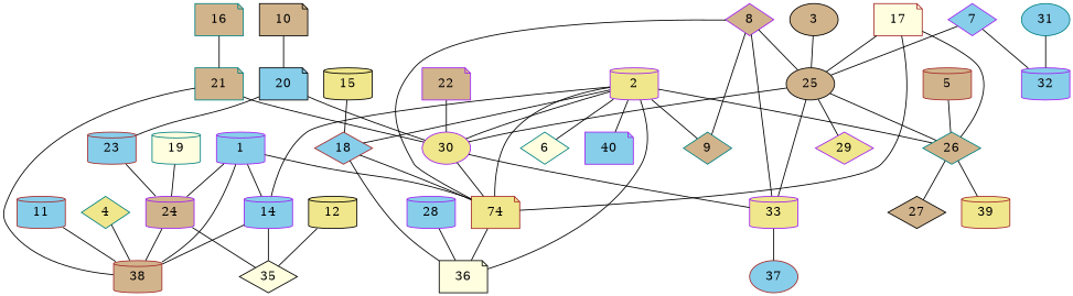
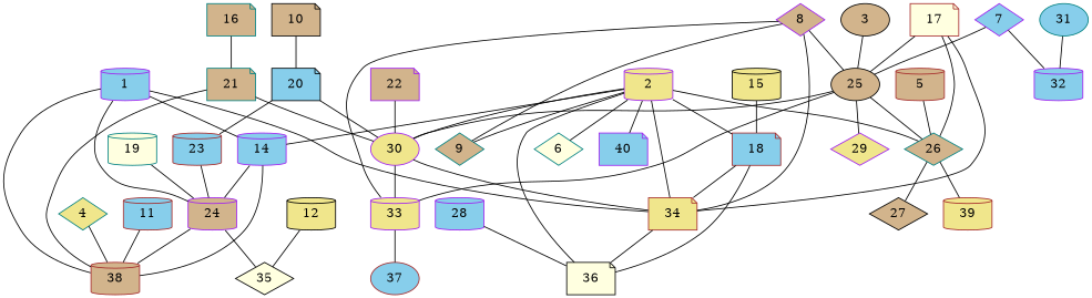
  graph {
    node [color=purple fillcolor=tan shape=cylinder style=filled]
    edge [weight=1.0]
    1 [fillcolor=skyblue]
    14 [fillcolor=skyblue]
    24
-   34 [color=brown fillcolor=khaki shape=note label=74]
+   34 [color=brown fillcolor=khaki shape=note]
    38 [color=brown]
    35 [color=black fillcolor=lightyellow shape=diamond]
    36 [color=black fillcolor=lightyellow shape=note]
    2 [fillcolor=khaki]
    6 [color=teal fillcolor=lightyellow shape=diamond]
    9 [color=teal shape=diamond]
-   18 [color=brown fillcolor=skyblue shape=diamond]
+   18 [color=brown fillcolor=skyblue shape=note]
    26 [color=teal shape=diamond]
    30 [fillcolor=khaki shape=ellipse]
    40 [fillcolor=skyblue shape=note]
    27 [color=black shape=diamond]
    39 [color=brown fillcolor=khaki]
    33 [fillcolor=khaki]
    3 [color=black shape=ellipse]
    25 [color=black shape=ellipse]
    29 [fillcolor=khaki shape=diamond]
    4 [color=teal fillcolor=khaki shape=diamond]
    5 [color=brown]
    7 [fillcolor=skyblue shape=diamond]
    32 [fillcolor=skyblue]
    8 [shape=diamond]
    37 [color=brown fillcolor=skyblue shape=ellipse]
    10 [color=black shape=note]
    20 [color=black fillcolor=skyblue shape=note]
    23 [color=brown fillcolor=skyblue]
    11 [color=brown fillcolor=skyblue]
    12 [color=black fillcolor=khaki]
    15 [color=black fillcolor=khaki]
    16 [color=teal shape=note]
    21 [color=teal shape=note]
    17 [color=brown fillcolor=lightyellow shape=note]
    19 [color=teal fillcolor=lightyellow]
    22 [shape=note]
    28 [fillcolor=skyblue]
    31 [color=teal fillcolor=skyblue shape=ellipse]
    1 -- 14
    1 -- 24
    1 -- 34
    1 -- 38
-   14 -- 35
+   14 -- 24
    14 -- 38
    24 -- 38
    24 -- 35
    34 -- 36
    2 -- 14
    2 -- 34
    2 -- 36
    2 -- 6
    2 -- 9
    2 -- 18
    2 -- 26 [weight=4.0]
    2 -- 30
    2 -- 40
    18 -- 34
    18 -- 36
    26 -- 27
    26 -- 39
    30 -- 34
    30 -- 33
    33 -- 37
    3 -- 25
    25 -- 26
    25 -- 30
    25 -- 33 [weight=2.0]
    25 -- 29
    4 -- 38
    5 -- 26
    7 -- 25
    7 -- 32
    8 -- 34
    8 -- 9
    8 -- 33
    8 -- 25 [weight=2.0]
    10 -- 20
    20 -- 30 [weight=2.0]
    20 -- 23
    23 -- 24
    11 -- 38
    12 -- 35
    15 -- 18
    16 -- 21
    21 -- 38
    21 -- 30 [weight=2.0]
    17 -- 34
    17 -- 26
    17 -- 25
    19 -- 24
    22 -- 30
    28 -- 36
    31 -- 32
  }
